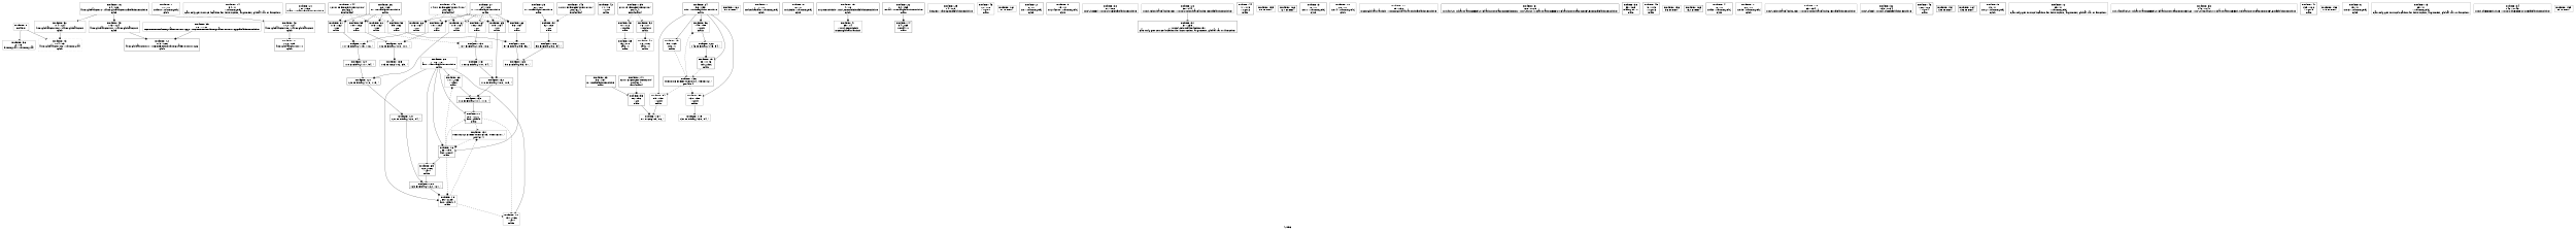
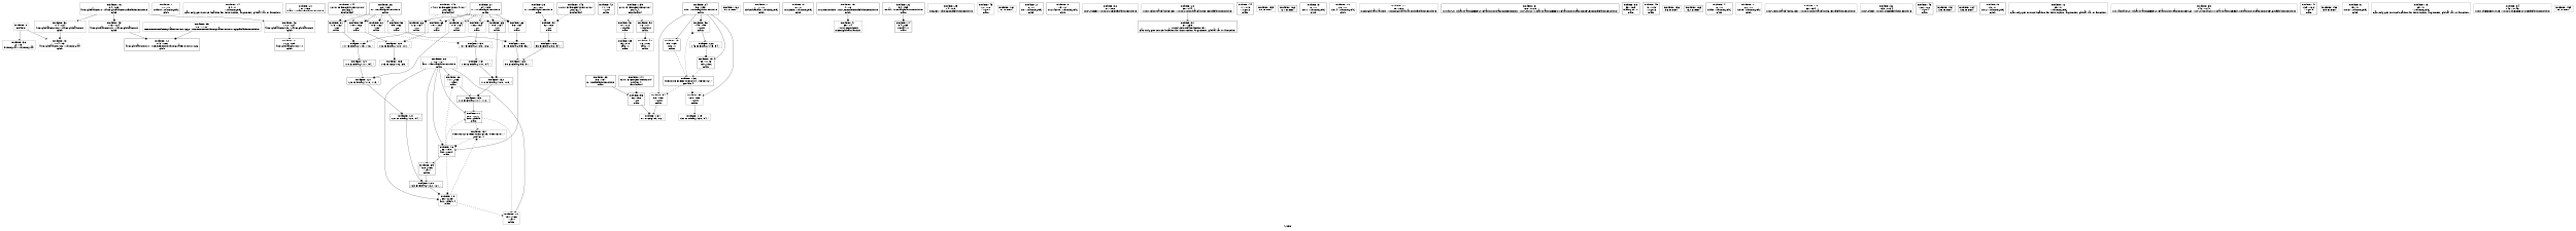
  digraph {
    label=SVFG
    node [color=gray40 shape=record]
    edge [arrowhead=tee style=solid]
    n1 [label="{NodeID: 0\nNullPtr}"]
    n2 [label="{NodeID: 36\n2\<--3\ndummyVal\<--dummyVal\n}"]
    n3 [label="{NodeID: 73\n174\<--3\nllvm.global_ctors_2\<--dummyVal\nGlob }" style=dotted]
    n4 [label="{NodeID: 7\n17\<--1\nstdout\<--dummyObj\nGlob }"]
    n5 [label="{NodeID: 14\n94\<--1\n\<--dummyObj\nCan only get source location for instruction, argument, global var or function.}"]
    n6 [color=black label="{NodeID: 21\n51\<--52\nmain\<--main_field_insensitive\n}"]
    n7 [label="{NodeID: 28\n66\<--67\nans\<--ans_field_insensitive\nmain\n}"]
    n8 [label="{NodeID: 68\n111\<--66\n\<--ans\nmain\n}"]
    n9 [color=black label="{NodeID: 69\n122\<--66\n\<--ans\nmain\n}"]
    n10 [label="{NodeID: 70\n137\<--66\n\<--ans\nmain\n}"]
    n11 [color=black label="{NodeID: 76\n66\<--98\nans\<--mul\nmain\n}"]
    n12 [color=black label="{NodeID: 77\n66\<--112\nans\<--add9\nmain\n}"]
    n13 [label="{NodeID: 78\n66\<--123\nans\<--add14\nmain\n}"]
    n14 [color=black label="{NodeID: 133\n112 = Binary(111, 110, )\n}"]
    n15 [color=black label="{NodeID: 120\n123 = Binary(122, 121, )\n}"]
    n16 [label="{NodeID: 137\nMR_16V_2 = PHI(MR_16V_5, MR_16V_1, )\npts\{67 \}\n}"]
    n17 [label="{NodeID: 35\n26\<--168\n_GLOBAL__sub_I_qwaker.00_0_1.cpp\<--_GLOBAL__sub_I_qwaker.00_0_1.cpp_field_insensitive\n}"]
    n18 [color=black label="{NodeID: 72\n173\<--26\nllvm.global_ctors_1\<--_GLOBAL__sub_I_qwaker.00_0_1.cpp\nGlob }"]
    n19 [label="{NodeID: 125\n117 = Binary(115, 116, )\n}"]
    n20 [color=black label="{NodeID: 124\n118 = Binary(117, 94, )\n}"]
    n21 [color=black label="{NodeID: 127\n120 = Binary(118, 119, )\n}"]
    n22 [color=black label="{NodeID: 121\n121 = Binary(120, 94, )\n}"]
    n23 [color=black label="{NodeID: 42\n71\<--8\n\<--.str\nmain\n}"]
    n24 [color=black label="{NodeID: 132\n110 = Binary(108, 109, )\n}"]
    n25 [label="{NodeID: 49\n173\<--24\nllvm.global_ctors_1\<--llvm.global_ctors\nGlob }"]
    n26 [color=black label="{NodeID: 139\n2V_1 = ENCHI(MR_2V_0)\npts\{1 \}\nFun[main]}" style=double]
    n27 [label="{NodeID: 51\n70\<--12\n\<--stdin\nmain\n}"]
    n28 [color=black label="{NodeID: 52\n76\<--17\n\<--stdout\nmain\n}"]
    n29 [label="{NodeID: 39\n73\<--70\ncall\<--\nmain\n}"]
    n30 [label="{NodeID: 40\n79\<--76\ncall1\<--\nmain\n}"]
    n31 [label="{NodeID: 56\n145\<--58\n\<--__it\nmain\n}"]
    n32 [label="{NodeID: 122\n146 = Binary(145, 94, )\n}"]
    n33 [color=black label="{NodeID: 79\n58\<--146\n__it\<--inc\nmain\n}"]
    n34 [color=black label="{NodeID: 136\nMR_8V_3 = PHI(MR_8V_4, MR_8V_2, )\npts\{59 \}\n}"]
    n35 [label="{NodeID: 63\n101\<--64\n\<--w\nmain\n}"]
    n36 [label="{NodeID: 129\n102 = Binary(100, 101, )\n}"]
    n37 [label="{NodeID: 135\n103 = cmp(102, 69, )\n}"]
    n38 [label="{NodeID: 160\n90 = PHI()\n}"]
    n39 [color=black label="{NodeID: 1\n7\<--1\n__dso_handle\<--dummyObj\nGlob }"]
    n40 [color=black label="{NodeID: 8\n18\<--1\n_ZSt3cin\<--dummyObj\nGlob }"]
    n41 [color=black label="{NodeID: 15\n4\<--6\n_ZStL8__ioinit\<--_ZStL8__ioinit_field_insensitive\nGlob }"]
    n42 [label="{NodeID: 41\n35\<--4\n\<--_ZStL8__ioinit\n__cxx_global_var_init\n}"]
    n43 [color=black label="{NodeID: 22\n54\<--55\nretval\<--retval_field_insensitive\nmain\n}"]
    n44 [color=black label="{NodeID: 74\n54\<--69\nretval\<--\nmain\n}"]
    n45 [label="{NodeID: 29\n74\<--75\nfreopen\<--freopen_field_insensitive\n}"]
    n46 [label="{NodeID: 119\n131 = Binary(130, 94, )\n}"]
    n47 [color=black label="{NodeID: 126\n93 = Binary(92, 94, )\n}"]
    n48 [label="{NodeID: 123\n98 = Binary(93, 97, )\n}"]
    n49 [label="{NodeID: 43\n72\<--10\n\<--.str.1\nmain\n}"]
    n50 [label="{NodeID: 50\n174\<--24\nllvm.global_ctors_2\<--llvm.global_ctors\nGlob }"]
    n51 [label="{NodeID: 57\n92\<--60\n\<--n\nmain\n}"]
    n52 [label="{NodeID: 64\n106\<--64\n\<--w\nmain\n}"]
    n53 [label="{NodeID: 130\n107 = Binary(105, 106, )\n}"]
    n54 [label="{NodeID: 131\n108 = Binary(107, 94, )\n}"]
    n55 [color=black label="{NodeID: 71\n172\<--25\nllvm.global_ctors_0\<--\nGlob }"]
    n56 [label="{NodeID: 161\n91 = PHI()\n}"]
    n57 [color=black label="{NodeID: 2\n8\<--1\n.str\<--dummyObj\nGlob }"]
    n58 [color=black label="{NodeID: 9\n19\<--1\n_ZSt4cout\<--dummyObj\nGlob }"]
    n59 [label="{NodeID: 16\n24\<--28\nllvm.global_ctors\<--llvm.global_ctors_field_insensitive\nGlob }"]
    n60 [label="{NodeID: 48\n172\<--24\nllvm.global_ctors_0\<--llvm.global_ctors\nGlob }"]
    n61 [color=black label="{NodeID: 23\n56\<--57\nT\<--T_field_insensitive\nmain\n}"]
    n62 [color=black label="{NodeID: 53\n86\<--56\n\<--T\nmain\n}"]
    n63 [label="{NodeID: 134\n87 = cmp(85, 86, )\n}"]
    n64 [label="{NodeID: 30\n81\<--82\n_ZNSirsERi\<--_ZNSirsERi_field_insensitive\n}"]
    n65 [color=black label="{NodeID: 37\n37\<--38\n\<--_ZNSt8ios_base4InitD1Ev\nCan only get source location for instruction, argument, global var or function.}"]
    n66 [color=black label="{NodeID: 44\n77\<--13\n\<--.str.2\nmain\n}"]
    n67 [color=black label="{NodeID: 141\n6V_1 = ENCHI(MR_6V_0)\npts\{57 \}\nFun[main]}" style=double]
    n68 [label="{NodeID: 58\n95\<--62\n\<--m\nmain\n}"]
    n69 [label="{NodeID: 128\n97 = Binary(95, 96, )\n}"]
    n70 [color=black label="{NodeID: 65\n109\<--64\n\<--w\nmain\n}"]
    n71 [label="{NodeID: 155\n80 = PHI()\n}"]
    n72 [color=black label="{NodeID: 162\n127 = PHI()\n}"]
    n73 [label="{NodeID: 54\n85\<--58\n\<--__it\nmain\n}"]
    n74 [label="{NodeID: 55\n130\<--58\n\<--__it\nmain\n}"]
    n75 [color=black label="{NodeID: 3\n10\<--1\n.str.1\<--dummyObj\nGlob }"]
    n76 [label="{NodeID: 10\n20\<--1\n.str.4\<--dummyObj\nGlob }"]
    n77 [label="{NodeID: 17\n29\<--30\n__cxx_global_var_init\<--__cxx_global_var_init_field_insensitive\n}"]
    n78 [color=black label="{NodeID: 24\n58\<--59\n__it\<--__it_field_insensitive\nmain\n}"]
    n79 [color=black label="{NodeID: 75\n58\<--69\n__it\<--\nmain\n}"]
    n80 [color=black label="{NodeID: 31\n128\<--129\n_ZStlsISt11char_traitsIcEERSt13basic_ostreamIcT_ES5_PKc\<--_ZStlsISt11char_traitsIcEERSt13basic_ostreamIcT_ES5_PKc_field_insensitive\n}"]
    n81 [color=black label="{NodeID: 38\n53\<--69\nmain_ret\<--\nmain\n}"]
    n82 [color=black label="{NodeID: 45\n78\<--15\n\<--.str.3\nmain\n}"]
    n83 [label="{NodeID: 59\n100\<--62\n\<--m\nmain\n}"]
    n84 [color=black label="{NodeID: 66\n116\<--64\n\<--w\nmain\n}"]
    n85 [label="{NodeID: 156\n36 = PHI()\n}"]
    n86 [color=black label="{NodeID: 163\n132 = PHI()\n}"]
    n87 [color=black label="{NodeID: 4\n12\<--1\nstdin\<--dummyObj\nGlob }"]
    n88 [label="{NodeID: 11\n22\<--1\n.str.5\<--dummyObj\nGlob }"]
    n89 [label="{NodeID: 18\n33\<--34\n_ZNSt8ios_base4InitC1Ev\<--_ZNSt8ios_base4InitC1Ev_field_insensitive\n}"]
    n90 [label="{NodeID: 25\n60\<--61\nn\<--n_field_insensitive\nmain\n}"]
    n91 [label="{NodeID: 32\n133\<--134\n_ZNSolsEi\<--_ZNSolsEi_field_insensitive\n}"]
    n92 [color=black label="{NodeID: 46\n126\<--20\n\<--.str.4\nmain\n}"]
    n93 [color=black label="{NodeID: 143\n10V_1 = ENCHI(MR_10V_0)\npts\{61 \}\nFun[main]}" style=double]
    n94 [label="{NodeID: 60\n105\<--62\n\<--m\nmain\n}"]
    n95 [label="{NodeID: 67\n119\<--64\n\<--w\nmain\n}"]
    n96 [color=black label="{NodeID: 157\n138 = PHI()\n}"]
    n97 [color=black label="{NodeID: 164\n136 = PHI()\n}"]
    n98 [color=black label="{NodeID: 5\n13\<--1\n.str.2\<--dummyObj\nGlob }"]
    n99 [label="{NodeID: 12\n25\<--1\n\<--dummyObj\nCan only get source location for instruction, argument, global var or function.}"]
    n100 [color=black label="{NodeID: 26\n62\<--63\nm\<--m_field_insensitive\nmain\n}"]
    n101 [color=black label="{NodeID: 61\n115\<--62\n\<--m\nmain\n}"]
    n102 [label="{NodeID: 33\n140\<--141\n_ZSt4endlIcSt11char_traitsIcEERSt13basic_ostreamIT_T0_ES6_\<--_ZSt4endlIcSt11char_traitsIcEERSt13basic_ostreamIT_T0_ES6__field_insensitive\n}"]
    n103 [color=black label="{NodeID: 47\n135\<--22\n\<--.str.5\nmain\n}"]
    n104 [color=black label="{NodeID: 144\n12V_1 = ENCHI(MR_12V_0)\npts\{63 \}\nFun[main]}" style=double]
-   n105 [label="{NodeID: 158\n119 = PHI()\n}"]
+   n105 [label="{NodeID: 158\n139 = PHI()\n}"]
    n106 [label="{NodeID: 6\n15\<--1\n.str.3\<--dummyObj\nGlob }"]
    n107 [label="{NodeID: 13\n69\<--1\n\<--dummyObj\nCan only get source location for instruction, argument, global var or function.}"]
    n108 [label="{NodeID: 20\n38\<--44\n_ZNSt8ios_base4InitD1Ev\<--_ZNSt8ios_base4InitD1Ev_field_insensitive\n}"]
    n109 [color=black label="{NodeID: 27\n64\<--65\nw\<--w_field_insensitive\nmain\n}"]
    n110 [label="{NodeID: 62\n96\<--64\n\<--w\nmain\n}"]
    n111 [label="{NodeID: 34\n142\<--143\n_ZNSolsEPFRSoS_E\<--_ZNSolsEPFRSoS_E_field_insensitive\n}"]
    n112 [label="{NodeID: 145\n14V_1 = ENCHI(MR_14V_0)\npts\{65 \}\nFun[main]}" style=double]
    n113 [label="{NodeID: 159\n89 = PHI()\n}"]
    n1 -> n2
    n1 -> n3
    n7 -> n8
    n7 -> n9
    n7 -> n10
    n7 -> n11 [arrowhead=box]
    n7 -> n12
    n7 -> n13 [arrowhead=box]
    n8 -> n14
    n9 -> n15
    n11 -> n8 [arrowhead=box style=dashed]
    n11 -> n9
    n11 -> n12 [style=dashed]
    n11 -> n13 [arrowhead=box style=dashed]
    n12 -> n10 [style=dashed]
    n12 -> n16 [style=dashed]
    n13 -> n10 [style=dashed]
    n13 -> n16 [arrowhead=box style=dashed]
    n14 -> n12
    n15 -> n13 [arrowhead=box]
    n16 -> n11 [arrowhead=box style=dashed]
    n17 -> n18 [arrowhead=box]
    n19 -> n20
    n20 -> n21
    n21 -> n22 [arrowhead=box]
    n22 -> n15 [arrowhead=box]
    n24 -> n14 [arrowhead=box]
    n25 -> n18 [arrowhead=box]
    n26 -> n27 [style=dashed]
    n26 -> n28 [style=dashed]
    n27 -> n29
    n28 -> n30 [arrowhead=box]
    n31 -> n32
    n32 -> n33 [arrowhead=box]
    n33 -> n34 [style=dashed]
    n34 -> n31 [arrowhead=box style=dashed]
    n34 -> n73 [style=dashed]
    n34 -> n74 [arrowhead=box style=dashed]
    n35 -> n36 [arrowhead=box]
    n36 -> n37 [arrowhead=box]
    n41 -> n42 [arrowhead=box]
    n43 -> n44 [arrowhead=box]
    n47 -> n48
    n48 -> n11
    n50 -> n3 [arrowhead=box]
    n51 -> n47 [arrowhead=box]
    n52 -> n53
    n53 -> n54
    n54 -> n24 [arrowhead=box]
    n59 -> n25 [arrowhead=box]
    n59 -> n50
    n59 -> n60
    n60 -> n55
    n61 -> n62
    n62 -> n63 [arrowhead=box]
    n67 -> n62 [arrowhead=box style=dashed]
    n68 -> n69 [arrowhead=box]
    n69 -> n48
    n70 -> n24 [arrowhead=box]
    n73 -> n63
    n74 -> n46
    n78 -> n31 [arrowhead=box]
    n78 -> n33
    n78 -> n73
    n78 -> n74
    n78 -> n79
    n79 -> n34 [style=dashed]
    n83 -> n36
    n84 -> n19
    n90 -> n51 [arrowhead=box]
    n93 -> n51 [arrowhead=box style=dashed]
    n94 -> n53 [arrowhead=box style=dashed]
    n95 -> n21 [arrowhead=box]
    n100 -> n68
    n100 -> n83 [arrowhead=box]
    n100 -> n94 [arrowhead=box]
    n100 -> n101 [arrowhead=box]
    n101 -> n19 [arrowhead=box]
    n104 -> n68 [style=dashed]
    n104 -> n83 [style=dashed]
    n104 -> n94 [style=dashed]
    n104 -> n101 [arrowhead=box style=dashed]
    n108 -> n65
    n109 -> n35 [arrowhead=box]
    n109 -> n52
    n109 -> n70 [arrowhead=box]
    n109 -> n84
    n109 -> n95
    n109 -> n110 [arrowhead=box]
    n110 -> n69 [arrowhead=box]
    n112 -> n35 [style=dashed]
    n112 -> n52 [style=dashed]
    n112 -> n70 [arrowhead=box style=dashed]
    n112 -> n84 [arrowhead=box style=dashed]
    n112 -> n95 [arrowhead=box style=dashed]
    n112 -> n110 [arrowhead=box style=dashed]
  }
